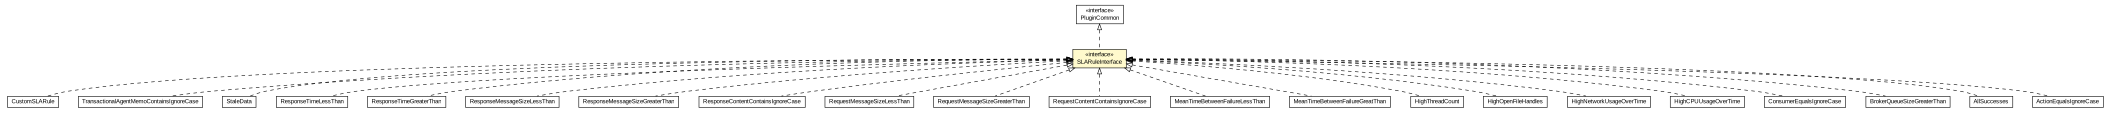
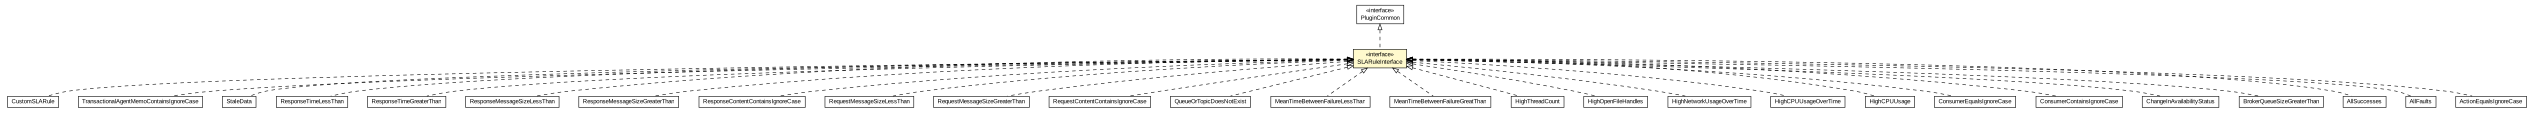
  digraph {
    nodesep=0.25
    ranksep=0.5
    node [fontcolor=black fontname=arial fontsize=10.0 shape=plaintext]
    edge [arrowtail=empty dir=back fontname=arial fontsize=10 headport=p labelfontname=arial labelfontsize=10 style=dashed tailport=p]
    n1 [label=<<table title="org.miloss.fgsms.plugins.CustomSLARule" border="0" cellborder="1" cellspacing="0" cellpadding="2" port="p" href="../CustomSLARule.html"> 		<tr><td><table border="0" cellspacing="0" cellpadding="1"> <tr><td align="center" balign="center"> CustomSLARule </td></tr> 		</table></td></tr> 		</table>>]
    n2 [label=<<table title="org.miloss.fgsms.plugins.PluginCommon" border="0" cellborder="1" cellspacing="0" cellpadding="2" port="p" href="../PluginCommon.html"> 		<tr><td><table border="0" cellspacing="0" cellpadding="1"> <tr><td align="center" balign="center"> &#171;interface&#187; </td></tr> <tr><td align="center" balign="center"> PluginCommon </td></tr> 		</table></td></tr> 		</table>>]
    n3 [label=<<table title="org.miloss.fgsms.plugins.sla.SLARuleInterface" border="0" cellborder="1" cellspacing="0" cellpadding="2" port="p" bgcolor="lemonChiffon" href="./SLARuleInterface.html"> 		<tr><td><table border="0" cellspacing="0" cellpadding="1"> <tr><td align="center" balign="center"> &#171;interface&#187; </td></tr> <tr><td align="center" balign="center"> SLARuleInterface </td></tr> 		</table></td></tr> 		</table>>]
    n4 [label=<<table title="org.miloss.fgsms.sla.rules.TransactionalAgentMemoContainsIgnoreCase" border="0" cellborder="1" cellspacing="0" cellpadding="2" port="p" href="../../sla/rules/TransactionalAgentMemoContainsIgnoreCase.html"> 		<tr><td><table border="0" cellspacing="0" cellpadding="1"> <tr><td align="center" balign="center"> TransactionalAgentMemoContainsIgnoreCase </td></tr> 		</table></td></tr> 		</table>>]
    n5 [label=<<table title="org.miloss.fgsms.sla.rules.StaleData" border="0" cellborder="1" cellspacing="0" cellpadding="2" port="p" href="../../sla/rules/StaleData.html"> 		<tr><td><table border="0" cellspacing="0" cellpadding="1"> <tr><td align="center" balign="center"> StaleData </td></tr> 		</table></td></tr> 		</table>>]
    n6 [label=<<table title="org.miloss.fgsms.sla.rules.ResponseTimeLessThan" border="0" cellborder="1" cellspacing="0" cellpadding="2" port="p" href="../../sla/rules/ResponseTimeLessThan.html"> 		<tr><td><table border="0" cellspacing="0" cellpadding="1"> <tr><td align="center" balign="center"> ResponseTimeLessThan </td></tr> 		</table></td></tr> 		</table>>]
    n7 [label=<<table title="org.miloss.fgsms.sla.rules.ResponseTimeGreaterThan" border="0" cellborder="1" cellspacing="0" cellpadding="2" port="p" href="../../sla/rules/ResponseTimeGreaterThan.html"> 		<tr><td><table border="0" cellspacing="0" cellpadding="1"> <tr><td align="center" balign="center"> ResponseTimeGreaterThan </td></tr> 		</table></td></tr> 		</table>>]
    n8 [label=<<table title="org.miloss.fgsms.sla.rules.ResponseMessageSizeLessThan" border="0" cellborder="1" cellspacing="0" cellpadding="2" port="p" href="../../sla/rules/ResponseMessageSizeLessThan.html"> 		<tr><td><table border="0" cellspacing="0" cellpadding="1"> <tr><td align="center" balign="center"> ResponseMessageSizeLessThan </td></tr> 		</table></td></tr> 		</table>>]
    n9 [label=<<table title="org.miloss.fgsms.sla.rules.ResponseMessageSizeGreaterThan" border="0" cellborder="1" cellspacing="0" cellpadding="2" port="p" href="../../sla/rules/ResponseMessageSizeGreaterThan.html"> 		<tr><td><table border="0" cellspacing="0" cellpadding="1"> <tr><td align="center" balign="center"> ResponseMessageSizeGreaterThan </td></tr> 		</table></td></tr> 		</table>>]
    n10 [label=<<table title="org.miloss.fgsms.sla.rules.ResponseContentContainsIgnoreCase" border="0" cellborder="1" cellspacing="0" cellpadding="2" port="p" href="../../sla/rules/ResponseContentContainsIgnoreCase.html"> 		<tr><td><table border="0" cellspacing="0" cellpadding="1"> <tr><td align="center" balign="center"> ResponseContentContainsIgnoreCase </td></tr> 		</table></td></tr> 		</table>>]
    n11 [label=<<table title="org.miloss.fgsms.sla.rules.RequestMessageSizeLessThan" border="0" cellborder="1" cellspacing="0" cellpadding="2" port="p" href="../../sla/rules/RequestMessageSizeLessThan.html"> 		<tr><td><table border="0" cellspacing="0" cellpadding="1"> <tr><td align="center" balign="center"> RequestMessageSizeLessThan </td></tr> 		</table></td></tr> 		</table>>]
    n12 [label=<<table title="org.miloss.fgsms.sla.rules.RequestMessageSizeGreaterThan" border="0" cellborder="1" cellspacing="0" cellpadding="2" port="p" href="../../sla/rules/RequestMessageSizeGreaterThan.html"> 		<tr><td><table border="0" cellspacing="0" cellpadding="1"> <tr><td align="center" balign="center"> RequestMessageSizeGreaterThan </td></tr> 		</table></td></tr> 		</table>>]
    n13 [label=<<table title="org.miloss.fgsms.sla.rules.RequestContentContainsIgnoreCase" border="0" cellborder="1" cellspacing="0" cellpadding="2" port="p" href="../../sla/rules/RequestContentContainsIgnoreCase.html"> 		<tr><td><table border="0" cellspacing="0" cellpadding="1"> <tr><td align="center" balign="center"> RequestContentContainsIgnoreCase </td></tr> 		</table></td></tr> 		</table>>]
+   n14 [label=<<table title="org.miloss.fgsms.sla.rules.QueueOrTopicDoesNotExist" border="0" cellborder="1" cellspacing="0" cellpadding="2" port="p" href="../../sla/rules/QueueOrTopicDoesNotExist.html"> 		<tr><td><table border="0" cellspacing="0" cellpadding="1"> <tr><td align="center" balign="center"> QueueOrTopicDoesNotExist </td></tr> 		</table></td></tr> 		</table>>]
    n15 [label=<<table title="org.miloss.fgsms.sla.rules.MeanTimeBetweenFailureLessThan" border="0" cellborder="1" cellspacing="0" cellpadding="2" port="p" href="../../sla/rules/MeanTimeBetweenFailureLessThan.html"> 		<tr><td><table border="0" cellspacing="0" cellpadding="1"> <tr><td align="center" balign="center"> MeanTimeBetweenFailureLessThan </td></tr> 		</table></td></tr> 		</table>>]
    n16 [label=<<table title="org.miloss.fgsms.sla.rules.MeanTimeBetweenFailureGreatThan" border="0" cellborder="1" cellspacing="0" cellpadding="2" port="p" href="../../sla/rules/MeanTimeBetweenFailureGreatThan.html"> 		<tr><td><table border="0" cellspacing="0" cellpadding="1"> <tr><td align="center" balign="center"> MeanTimeBetweenFailureGreatThan </td></tr> 		</table></td></tr> 		</table>>]
    n17 [label=<<table title="org.miloss.fgsms.sla.rules.HighThreadCount" border="0" cellborder="1" cellspacing="0" cellpadding="2" port="p" href="../../sla/rules/HighThreadCount.html"> 		<tr><td><table border="0" cellspacing="0" cellpadding="1"> <tr><td align="center" balign="center"> HighThreadCount </td></tr> 		</table></td></tr> 		</table>>]
    n18 [label=<<table title="org.miloss.fgsms.sla.rules.HighOpenFileHandles" border="0" cellborder="1" cellspacing="0" cellpadding="2" port="p" href="../../sla/rules/HighOpenFileHandles.html"> 		<tr><td><table border="0" cellspacing="0" cellpadding="1"> <tr><td align="center" balign="center"> HighOpenFileHandles </td></tr> 		</table></td></tr> 		</table>>]
    n19 [label=<<table title="org.miloss.fgsms.sla.rules.HighNetworkUsageOverTime" border="0" cellborder="1" cellspacing="0" cellpadding="2" port="p" href="../../sla/rules/HighNetworkUsageOverTime.html"> 		<tr><td><table border="0" cellspacing="0" cellpadding="1"> <tr><td align="center" balign="center"> HighNetworkUsageOverTime </td></tr> 		</table></td></tr> 		</table>>]
    n20 [label=<<table title="org.miloss.fgsms.sla.rules.HighCPUUsageOverTime" border="0" cellborder="1" cellspacing="0" cellpadding="2" port="p" href="../../sla/rules/HighCPUUsageOverTime.html"> 		<tr><td><table border="0" cellspacing="0" cellpadding="1"> <tr><td align="center" balign="center"> HighCPUUsageOverTime </td></tr> 		</table></td></tr> 		</table>>]
+   n21 [label=<<table title="org.miloss.fgsms.sla.rules.HighCPUUsage" border="0" cellborder="1" cellspacing="0" cellpadding="2" port="p" href="../../sla/rules/HighCPUUsage.html"> 		<tr><td><table border="0" cellspacing="0" cellpadding="1"> <tr><td align="center" balign="center"> HighCPUUsage </td></tr> 		</table></td></tr> 		</table>>]
    n22 [label=<<table title="org.miloss.fgsms.sla.rules.ConsumerEqualsIgnoreCase" border="0" cellborder="1" cellspacing="0" cellpadding="2" port="p" href="../../sla/rules/ConsumerEqualsIgnoreCase.html"> 		<tr><td><table border="0" cellspacing="0" cellpadding="1"> <tr><td align="center" balign="center"> ConsumerEqualsIgnoreCase </td></tr> 		</table></td></tr> 		</table>>]
+   n23 [label=<<table title="org.miloss.fgsms.sla.rules.ConsumerContainsIgnoreCase" border="0" cellborder="1" cellspacing="0" cellpadding="2" port="p" href="../../sla/rules/ConsumerContainsIgnoreCase.html"> 		<tr><td><table border="0" cellspacing="0" cellpadding="1"> <tr><td align="center" balign="center"> ConsumerContainsIgnoreCase </td></tr> 		</table></td></tr> 		</table>>]
+   n24 [label=<<table title="org.miloss.fgsms.sla.rules.ChangeInAvailabilityStatus" border="0" cellborder="1" cellspacing="0" cellpadding="2" port="p" href="../../sla/rules/ChangeInAvailabilityStatus.html"> 		<tr><td><table border="0" cellspacing="0" cellpadding="1"> <tr><td align="center" balign="center"> ChangeInAvailabilityStatus </td></tr> 		</table></td></tr> 		</table>>]
    n25 [label=<<table title="org.miloss.fgsms.sla.rules.BrokerQueueSizeGreaterThan" border="0" cellborder="1" cellspacing="0" cellpadding="2" port="p" href="../../sla/rules/BrokerQueueSizeGreaterThan.html"> 		<tr><td><table border="0" cellspacing="0" cellpadding="1"> <tr><td align="center" balign="center"> BrokerQueueSizeGreaterThan </td></tr> 		</table></td></tr> 		</table>>]
    n26 [label=<<table title="org.miloss.fgsms.sla.rules.AllSuccesses" border="0" cellborder="1" cellspacing="0" cellpadding="2" port="p" href="../../sla/rules/AllSuccesses.html"> 		<tr><td><table border="0" cellspacing="0" cellpadding="1"> <tr><td align="center" balign="center"> AllSuccesses </td></tr> 		</table></td></tr> 		</table>>]
+   n27 [label=<<table title="org.miloss.fgsms.sla.rules.AllFaults" border="0" cellborder="1" cellspacing="0" cellpadding="2" port="p" href="../../sla/rules/AllFaults.html"> 		<tr><td><table border="0" cellspacing="0" cellpadding="1"> <tr><td align="center" balign="center"> AllFaults </td></tr> 		</table></td></tr> 		</table>>]
    n28 [label=<<table title="org.miloss.fgsms.sla.rules.ActionEqualsIgnoreCase" border="0" cellborder="1" cellspacing="0" cellpadding="2" port="p" href="../../sla/rules/ActionEqualsIgnoreCase.html"> 		<tr><td><table border="0" cellspacing="0" cellpadding="1"> <tr><td align="center" balign="center"> ActionEqualsIgnoreCase </td></tr> 		</table></td></tr> 		</table>>]
    n2 -> n3
    n3 -> n1
    n3 -> n4
    n3 -> n5
    n3 -> n6
    n3 -> n7
    n3 -> n8
    n3 -> n9
    n3 -> n10
    n3 -> n11
    n3 -> n12
    n3 -> n13
+   n3 -> n14
    n3 -> n15
    n3 -> n16
    n3 -> n17
    n3 -> n18
    n3 -> n19
    n3 -> n20
+   n3 -> n21
    n3 -> n22
+   n3 -> n23
+   n3 -> n24
    n3 -> n25
    n3 -> n26
+   n3 -> n27
    n3 -> n28
  }
